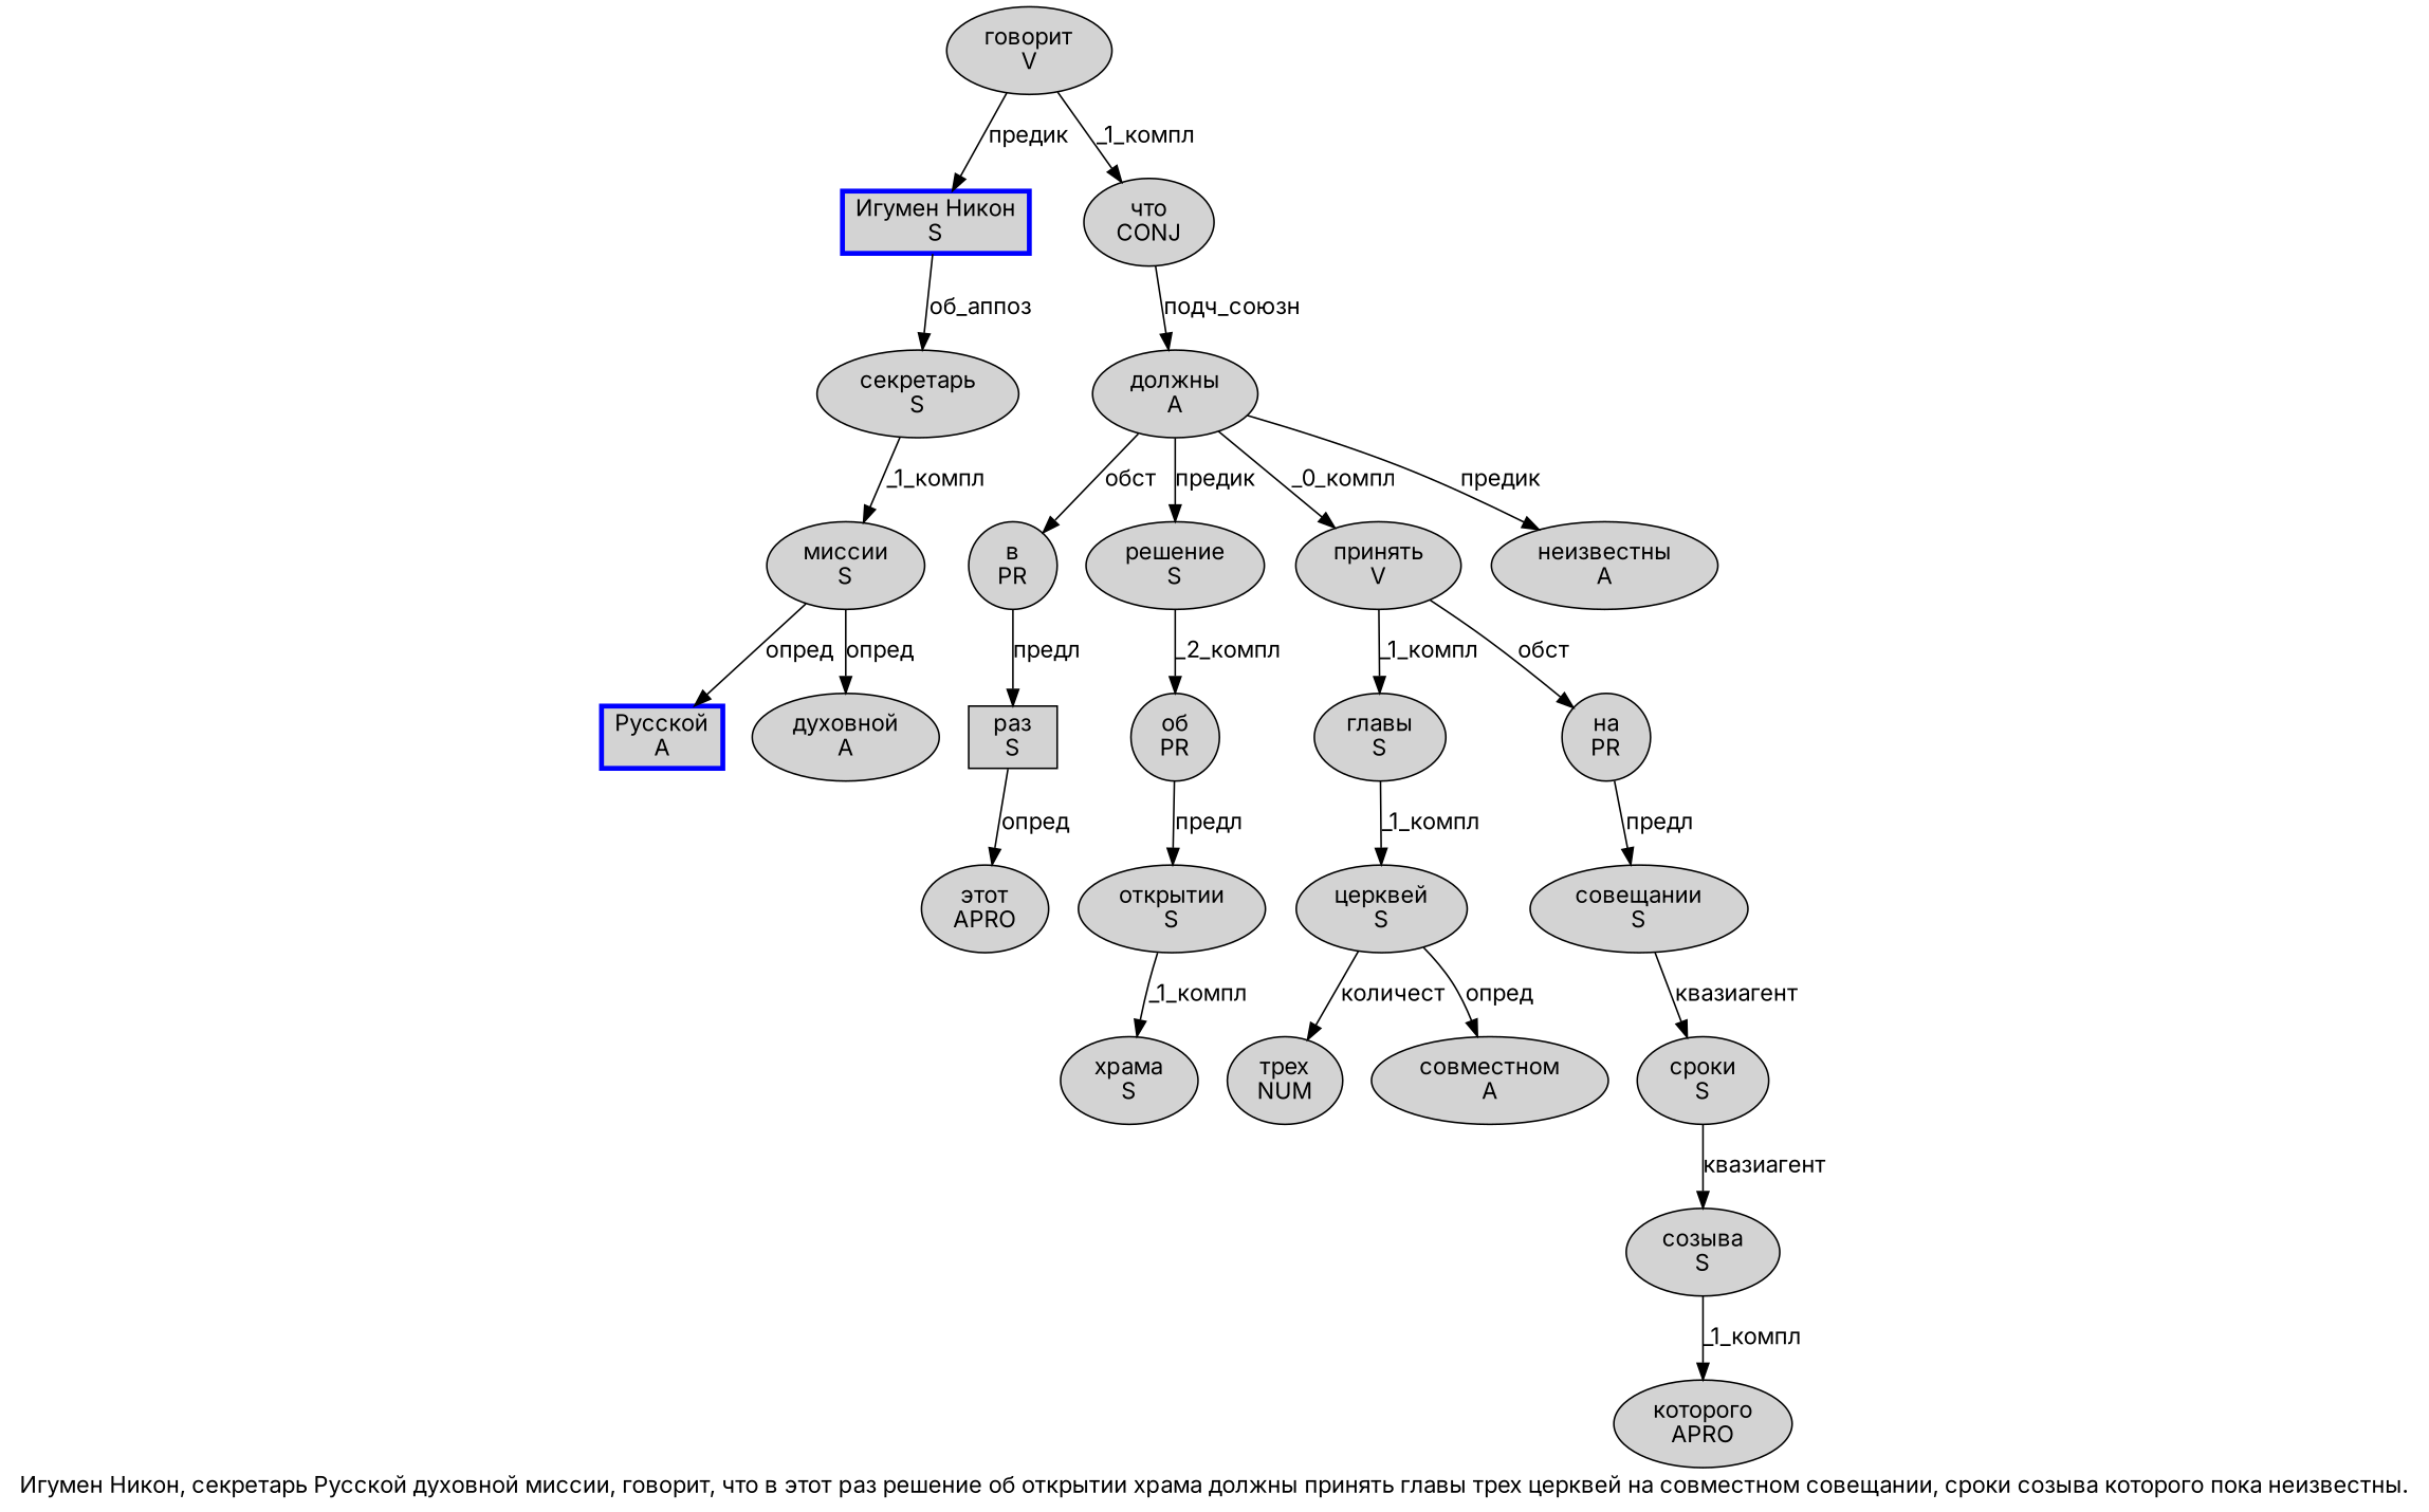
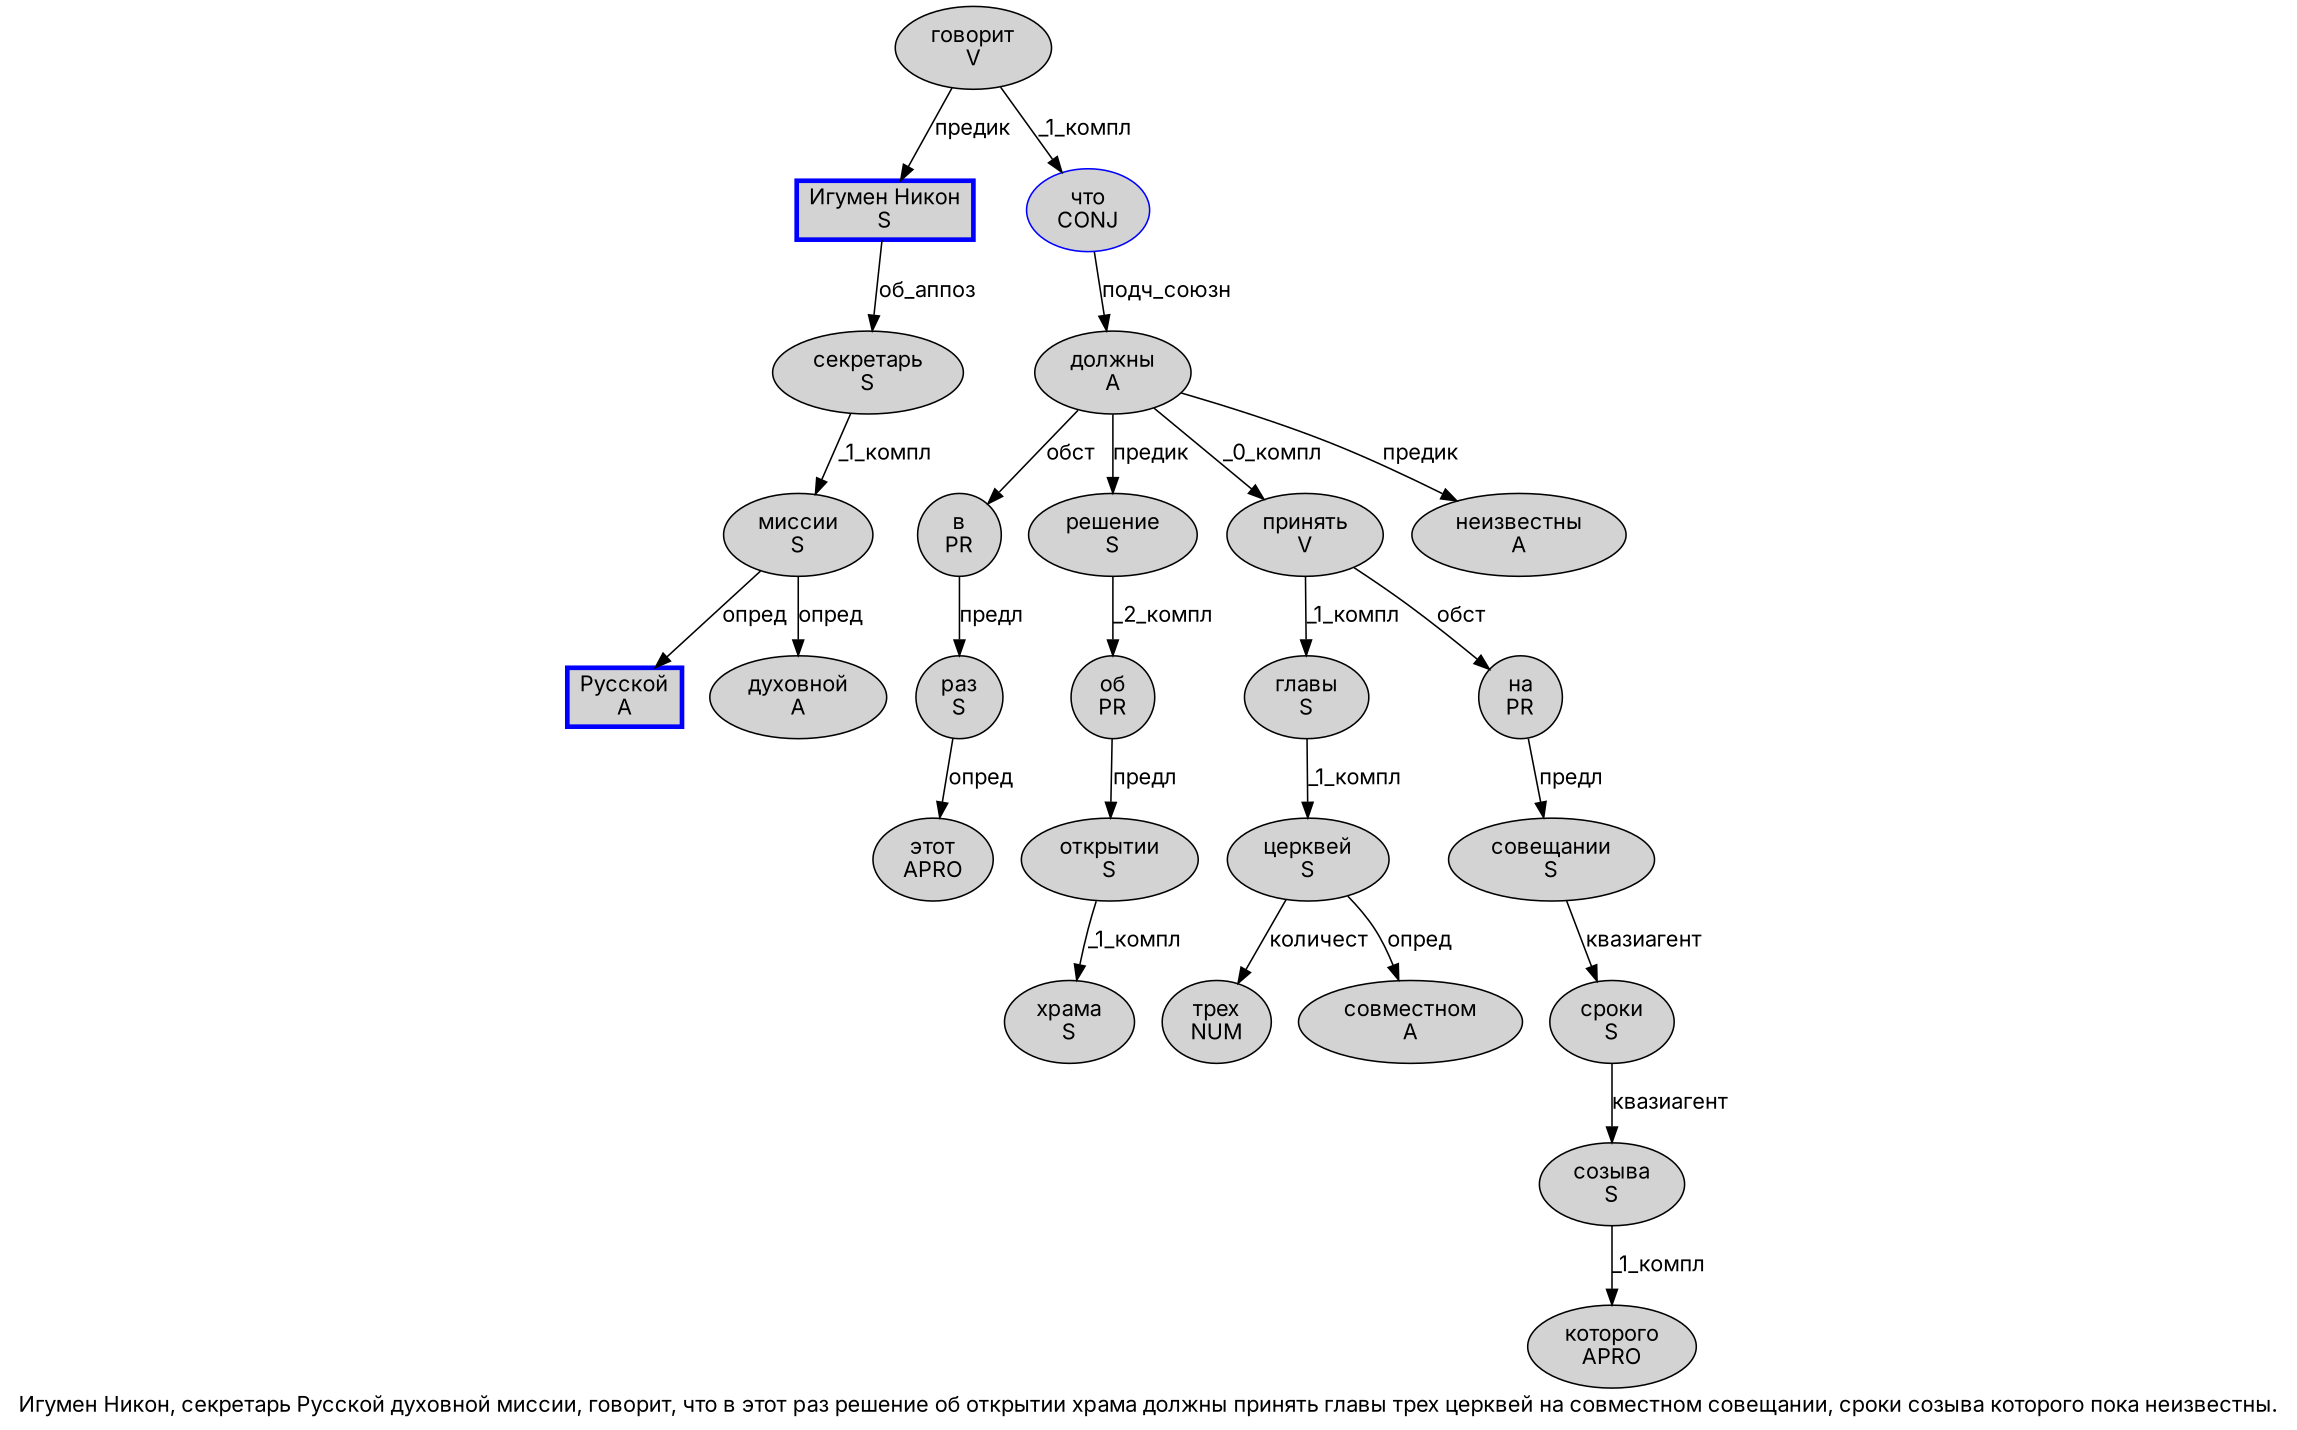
  digraph {
    fontname=Inter
    label="Игумен Никон, секретарь Русской духовной миссии, говорит, что в этот раз решение об открытии храма должны принять главы трех церквей на совместном совещании, сроки созыва которого пока неизвестны."
    node [fillcolor=lightgray fontname=Inter penwidth=1 shape=ellipse style=filled]
    edge [fontname=Inter]
    n1 [color=blue label="Игумен Никон\nS" penwidth=3 shape=box]
    n2 [label="секретарь\nS"]
    n3 [label="миссии\nS"]
    n4 [color=blue label="Русской\nA" penwidth=3 shape=box]
    n5 [label="духовной\nA"]
    n6 [label="говорит\nV"]
-   n7 [label="что\nCONJ"]
+   n7 [label="что\nCONJ" color=blue]
    n8 [label="должны\nA"]
    n9 [label="в\nPR"]
    n10 [label="решение\nS"]
    n11 [label="принять\nV"]
    n12 [label="неизвестны\nA"]
-   n13 [label="раз\nS" shape=box]
+   n13 [label="раз\nS"]
    n14 [label="этот\nAPRO"]
    n15 [label="об\nPR"]
    n16 [label="открытии\nS"]
    n17 [label="храма\nS"]
    n18 [label="главы\nS"]
    n19 [label="на\nPR"]
    n20 [label="церквей\nS"]
    n21 [label="совещании\nS"]
    n22 [label="трех\nNUM"]
    n23 [label="совместном\nA"]
    n24 [label="сроки\nS"]
    n25 [label="созыва\nS"]
    n26 [label="которого\nAPRO"]
    n1 -> n2 [label="об_аппоз"]
    n2 -> n3 [label="_1_компл"]
    n3 -> n4 [label="опред"]
    n3 -> n5 [label="опред"]
    n6 -> n1 [label="предик"]
    n6 -> n7 [label="_1_компл"]
    n7 -> n8 [label="подч_союзн"]
    n8 -> n9 [label="обст"]
    n8 -> n10 [label="предик"]
    n8 -> n11 [label="_0_компл"]
    n8 -> n12 [label="предик"]
    n9 -> n13 [label="предл"]
    n10 -> n15 [label="_2_компл"]
    n11 -> n18 [label="_1_компл"]
    n11 -> n19 [label="обст"]
    n13 -> n14 [label="опред"]
    n15 -> n16 [label="предл"]
    n16 -> n17 [label="_1_компл"]
    n18 -> n20 [label="_1_компл"]
    n19 -> n21 [label="предл"]
    n20 -> n22 [label="количест"]
    n20 -> n23 [label="опред"]
    n21 -> n24 [label="квазиагент"]
    n24 -> n25 [label="квазиагент"]
    n25 -> n26 [label="_1_компл"]
  }
